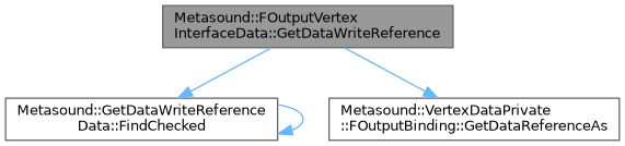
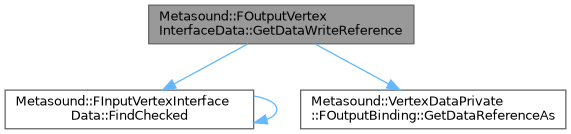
  digraph {
    rankdir=TB
    node [color=grey40 fillcolor=white fontname=Helvetica fontsize=10 shape=box style=filled]
    edge [color=steelblue1 fontname=Helvetica fontsize=10 labelfontname=Helvetica labelfontsize=10 style=solid]
    n1 [color=gray40 fillcolor=grey60 fontcolor=black height=0.2 label="Metasound::FOutputVertex\lInterfaceData::GetDataWriteReference" width=0.4]
-   n2 [height=0.2 label="Metasound::GetDataWriteReference\lData::FindChecked" width=0.4]
+   n2 [height=0.2 label="Metasound::FInputVertexInterface\lData::FindChecked" width=0.4]
    n3 [height=0.2 label="Metasound::VertexDataPrivate\l::FOutputBinding::GetDataReferenceAs" width=0.4]
    n1 -> n2
    n1 -> n3
    n2 -> n2
  }
